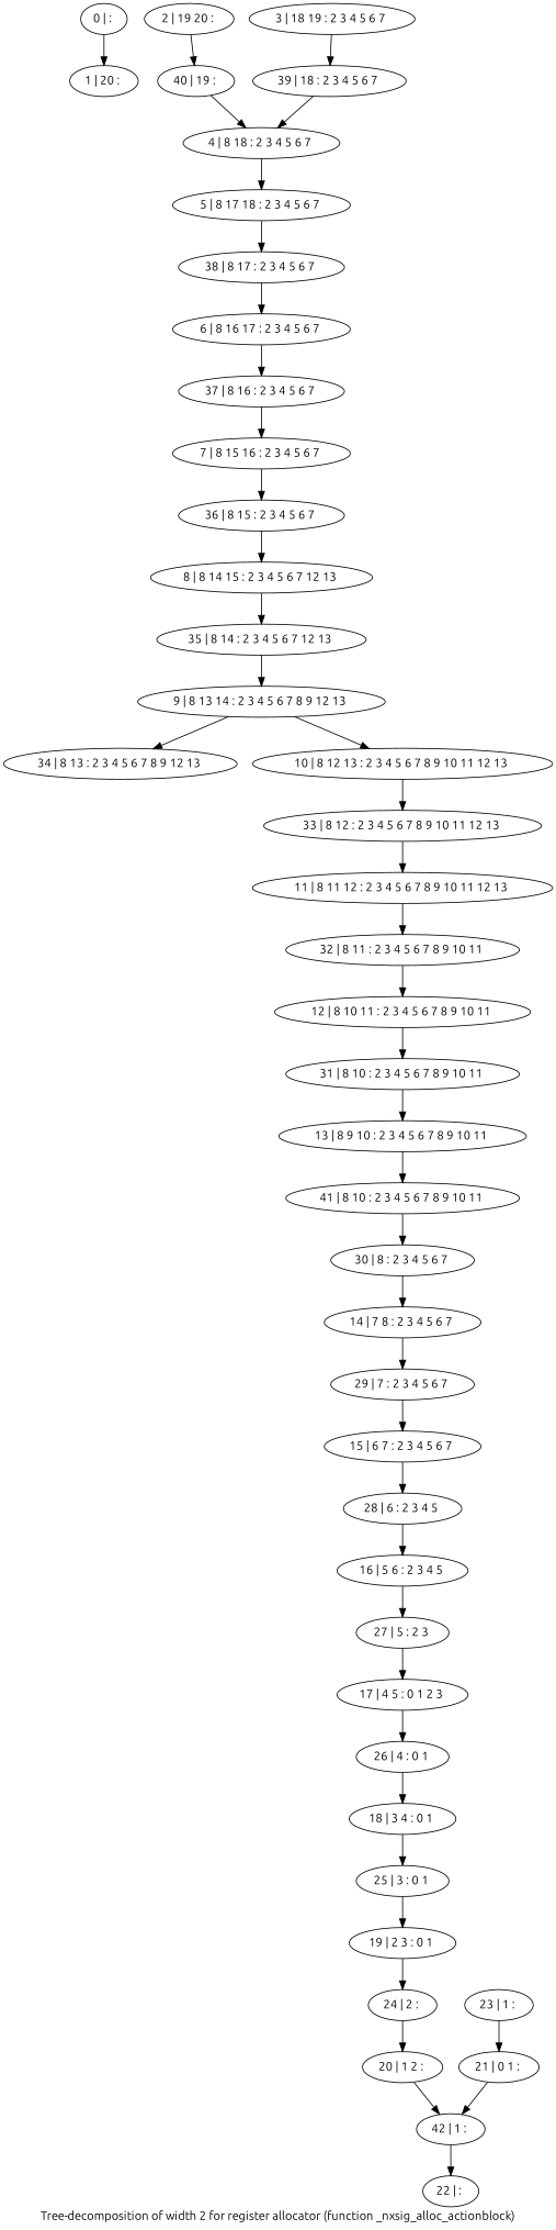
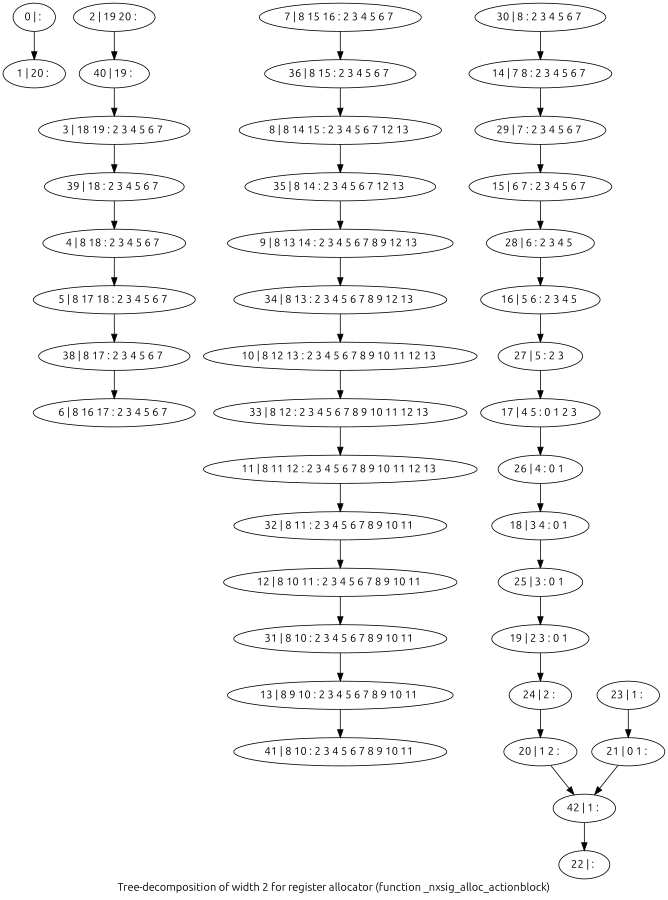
  digraph {
    fontname=Ubuntu
    label="Tree-decomposition of width 2 for register allocator (function _nxsig_alloc_actionblock)"
    node [fontname=Ubuntu]
    edge [fontname=Ubuntu]
    n1 [label="0 | : "]
    n2 [label="1 | 20 : "]
    n3 [label="2 | 19 20 : "]
    n4 [label="40 | 19 : "]
    n5 [label="3 | 18 19 : 2 3 4 5 6 7 "]
    n6 [label="39 | 18 : 2 3 4 5 6 7 "]
    n7 [label="4 | 8 18 : 2 3 4 5 6 7 "]
    n8 [label="5 | 8 17 18 : 2 3 4 5 6 7 "]
    n9 [label="38 | 8 17 : 2 3 4 5 6 7 "]
    n10 [label="6 | 8 16 17 : 2 3 4 5 6 7 "]
-   n11 [label="37 | 8 16 : 2 3 4 5 6 7 "]
    n12 [label="7 | 8 15 16 : 2 3 4 5 6 7 "]
    n13 [label="36 | 8 15 : 2 3 4 5 6 7 "]
    n14 [label="8 | 8 14 15 : 2 3 4 5 6 7 12 13 "]
    n15 [label="35 | 8 14 : 2 3 4 5 6 7 12 13 "]
    n16 [label="9 | 8 13 14 : 2 3 4 5 6 7 8 9 12 13 "]
    n17 [label="34 | 8 13 : 2 3 4 5 6 7 8 9 12 13 "]
    n18 [label="10 | 8 12 13 : 2 3 4 5 6 7 8 9 10 11 12 13 "]
    n19 [label="33 | 8 12 : 2 3 4 5 6 7 8 9 10 11 12 13 "]
    n20 [label="11 | 8 11 12 : 2 3 4 5 6 7 8 9 10 11 12 13 "]
    n21 [label="32 | 8 11 : 2 3 4 5 6 7 8 9 10 11 "]
    n22 [label="12 | 8 10 11 : 2 3 4 5 6 7 8 9 10 11 "]
    n23 [label="31 | 8 10 : 2 3 4 5 6 7 8 9 10 11 "]
    n24 [label="13 | 8 9 10 : 2 3 4 5 6 7 8 9 10 11 "]
    n25 [label="41 | 8 10 : 2 3 4 5 6 7 8 9 10 11 "]
    n26 [label="30 | 8 : 2 3 4 5 6 7 "]
    n27 [label="14 | 7 8 : 2 3 4 5 6 7 "]
    n28 [label="29 | 7 : 2 3 4 5 6 7 "]
    n29 [label="15 | 6 7 : 2 3 4 5 6 7 "]
    n30 [label="28 | 6 : 2 3 4 5 "]
    n31 [label="16 | 5 6 : 2 3 4 5 "]
    n32 [label="27 | 5 : 2 3 "]
    n33 [label="17 | 4 5 : 0 1 2 3 "]
    n34 [label="26 | 4 : 0 1 "]
    n35 [label="18 | 3 4 : 0 1 "]
    n36 [label="25 | 3 : 0 1 "]
    n37 [label="19 | 2 3 : 0 1 "]
    n38 [label="24 | 2 : "]
    n39 [label="20 | 1 2 : "]
    n40 [label="42 | 1 : "]
    n41 [label="23 | 1 : "]
    n42 [label="21 | 0 1 : "]
    n43 [label="22 | : "]
    n1 -> n2
    n3 -> n4
-   n4 -> n7
+   n4 -> n5
    n5 -> n6
    n6 -> n7
    n7 -> n8
    n8 -> n9
    n9 -> n10
-   n10 -> n11
-   n11 -> n12
    n12 -> n13
    n13 -> n14
    n14 -> n15
    n15 -> n16
    n16 -> n17
-   n16 -> n18
+   n17 -> n18
    n18 -> n19
    n19 -> n20
    n20 -> n21
    n21 -> n22
    n22 -> n23
    n23 -> n24
    n24 -> n25
-   n25 -> n26
    n26 -> n27
    n27 -> n28
    n28 -> n29
    n29 -> n30
    n30 -> n31
    n31 -> n32
    n32 -> n33
    n33 -> n34
    n34 -> n35
    n35 -> n36
    n36 -> n37
    n37 -> n38
    n38 -> n39
    n39 -> n40
    n40 -> n43
    n41 -> n42
    n42 -> n40
  }
